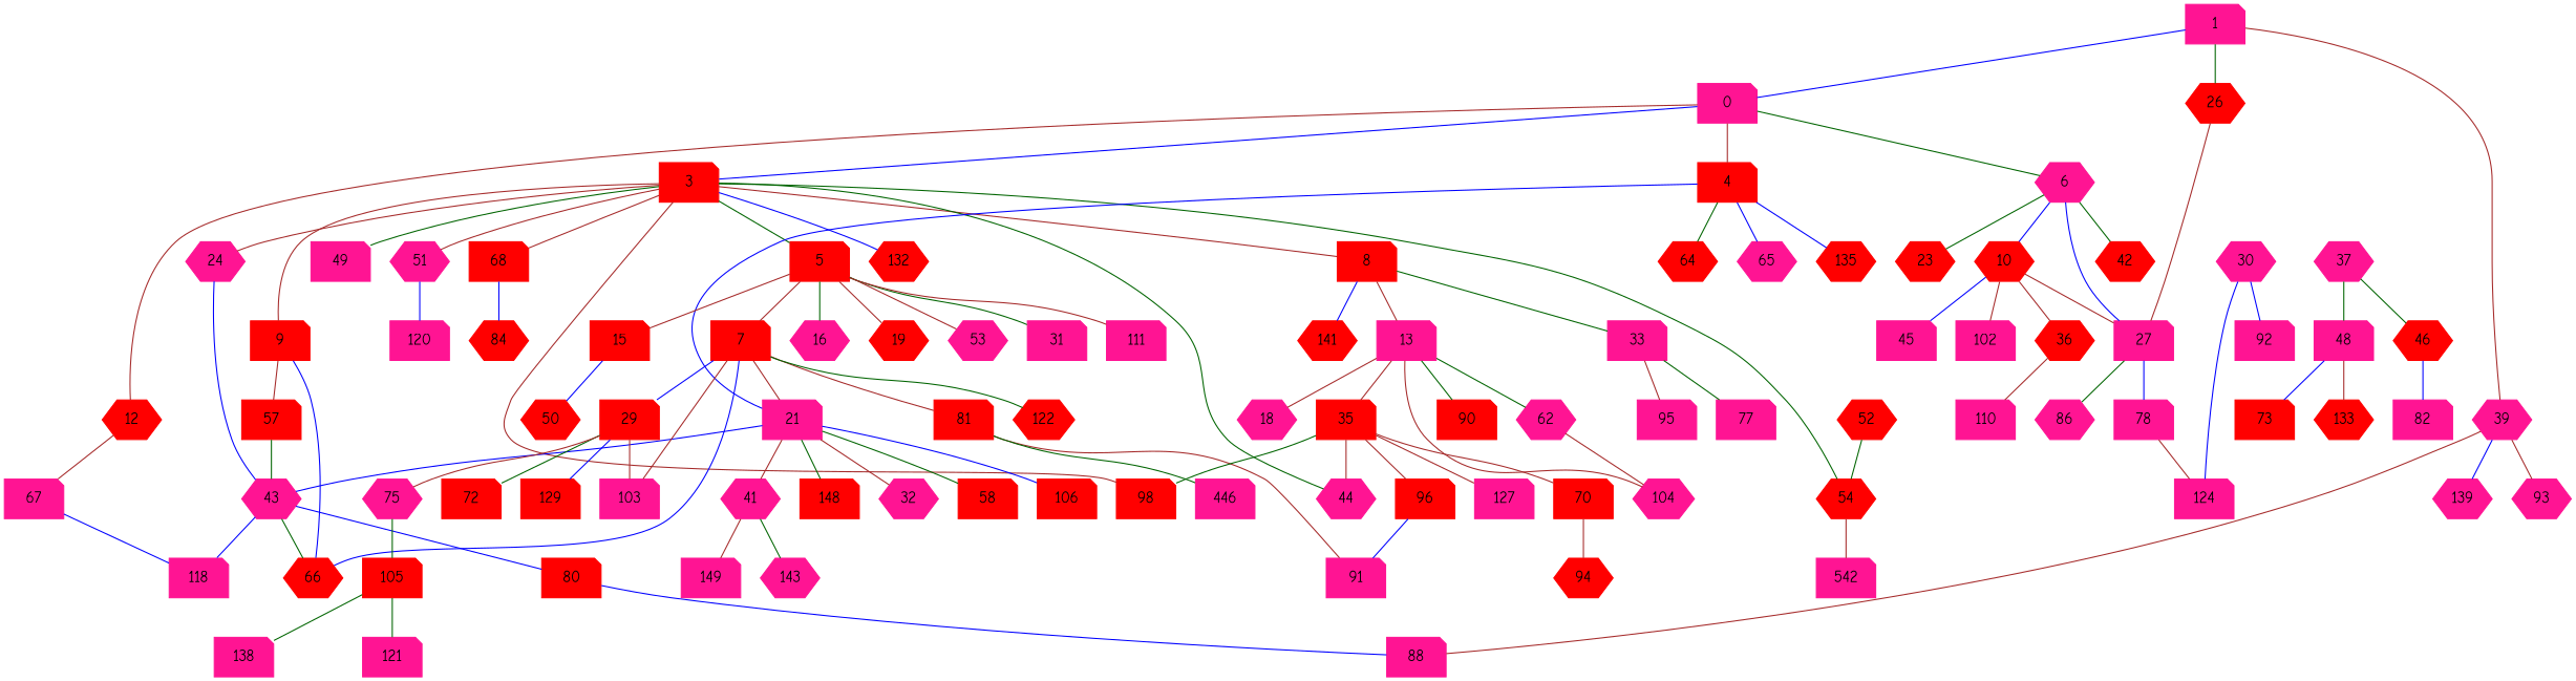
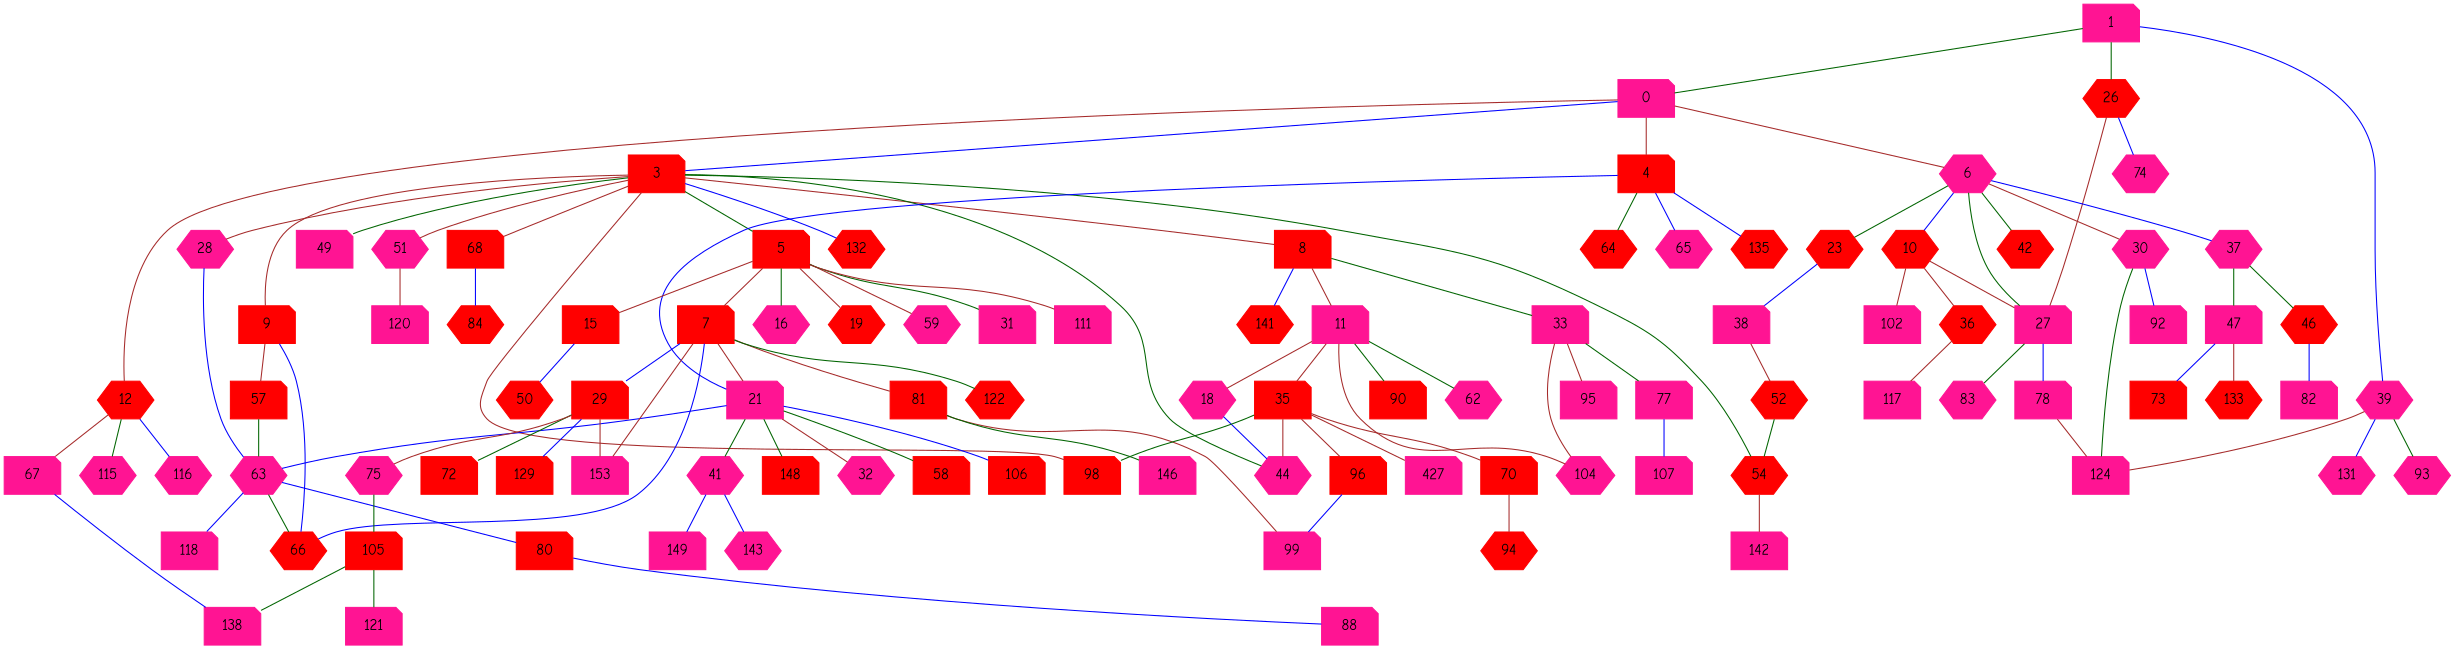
  graph {
    fontname="Comic Neue"
    node [color=deeppink fontname="Comic Neue" shape=note style=filled]
    edge [color=brown fontname="Comic Neue"]
    1 [super="+100"]
    n2 [label=0]
    26 [color=red shape=hexagon]
    39 [shape=hexagon super="+101"]
    3 [color=red super="+25"]
    4 [color=red super="+49"]
    6 [shape=hexagon super="+17"]
    12 [color=red shape=hexagon super="+31"]
    27 [super="+55"]
+   74 [shape=hexagon]
    88
    93 [shape=hexagon]
-   139 [shape=hexagon]
+   139 [shape=hexagon label=131]
    5 [color=red super="+13"]
    8 [color=red super="+24"]
    9 [color=red super="+22"]
-   28 [shape=hexagon super="+125" label=24]
+   28 [shape=hexagon super="+125"]
    n18 [label=49]
    44 [shape=hexagon super="+119"]
    51 [shape=hexagon super="+87"]
    54 [color=red shape=hexagon super="+69"]
    68 [color=red]
    98 [color=red super="+114"]
    132 [color=red shape=hexagon]
    21 [super="+34"]
    64 [color=red shape=hexagon]
    65 [shape=hexagon super="+136"]
    135 [color=red shape=hexagon]
    10 [color=red shape=hexagon super="+56"]
    23 [color=red shape=hexagon super="+147"]
    30 [shape=hexagon super="+60"]
    37 [shape=hexagon super="+134"]
    42 [color=red shape=hexagon]
    67 [super="+89"]
+   115 [shape=hexagon]
+   116 [shape=hexagon]
    7 [color=red super="+20"]
    15 [color=red]
    16 [shape=hexagon]
    19 [color=red shape=hexagon]
-   53 [shape=hexagon]
+   53 [shape=hexagon label=59]
    n42 [label=31 super="+85"]
    111
-   11 [super="+14" label=13]
+   11 [super="+14"]
    33
    141 [color=red shape=hexagon]
    66 [color=red shape=hexagon super="+123"]
    57 [color=red]
-   63 [shape=hexagon super="+126" label=43]
+   63 [shape=hexagon super="+126"]
    120
-   142 [label=542]
+   142
    84 [color=red shape=hexagon]
    32 [shape=hexagon]
    41 [shape=hexagon super="+47"]
    58 [color=red]
    106 [color=red]
    148 [color=red]
    29 [color=red super="+71"]
    81 [color=red super="+144"]
-   103
+   103 [label=153]
    122 [color=red shape=hexagon]
    50 [color=red shape=hexagon super="+86"]
    36 [color=red shape=hexagon super="+112"]
-   45 [super="+109"]
    102
+   38
    78 [super="+128"]
-   83 [shape=hexagon super="+108" label=86]
+   83 [shape=hexagon super="+108"]
    92 [super="+97"]
    124
    46 [color=red shape=hexagon super="+79"]
-   48 [super="+113"]
+   48 [super="+113" label=47]
    72 [color=red]
    75 [shape=hexagon]
    129 [color=red]
-   99 [super="+130" label=91]
-   146 [label=446]
+   99 [super="+130"]
+   146
    18 [shape=hexagon super="+43"]
    35 [color=red super="+59"]
    62 [shape=hexagon super="+91"]
    90 [color=red]
    104 [shape=hexagon]
    77 [super="+131"]
    95
-   117 [label=110]
+   117
    70 [color=red super="+76"]
    96 [color=red]
-   127
+   127 [label=427]
    138
    143 [shape=hexagon]
    149
    80 [color=red]
    118
    52 [color=red shape=hexagon super="+140"]
    105 [color=red super="+110"]
+   107
    94 [color=red shape=hexagon super="+145"]
    82
    73 [color=red super="+137"]
    133 [color=red shape=hexagon]
    121
-   1 -- n2 [color=blue]
+   1 -- n2 [color=darkgreen]
    1 -- 26 [color=darkgreen]
-   1 -- 39
+   1 -- 39 [color=blue]
    n2 -- 3 [color=blue]
    n2 -- 4
-   n2 -- 6 [color=darkgreen]
+   n2 -- 6
    n2 -- 12
    26 -- 27
-   39 -- 88
-   39 -- 93
+   26 -- 74 [color=blue]
+   39 -- 124
+   39 -- 93 [color=darkgreen]
    39 -- 139 [color=blue]
    3 -- 5 [color=darkgreen]
    3 -- 8
    3 -- 9
    3 -- 28
    3 -- n18 [color=darkgreen]
    3 -- 44 [color=darkgreen]
    3 -- 51
    3 -- 54 [color=darkgreen]
    3 -- 68
    3 -- 98
    3 -- 132 [color=blue]
    4 -- 21 [color=blue]
    4 -- 64 [color=darkgreen]
    4 -- 65 [color=blue]
    4 -- 135 [color=blue]
-   6 -- 27 [color=blue]
+   6 -- 27 [color=darkgreen]
    6 -- 10 [color=blue]
    6 -- 23 [color=darkgreen]
+   6 -- 30
+   6 -- 37 [color=blue]
    6 -- 42 [color=darkgreen]
    12 -- 67
+   12 -- 115 [color=darkgreen]
+   12 -- 116 [color=blue]
    27 -- 78 [color=blue]
    27 -- 83 [color=darkgreen]
    5 -- 7
    5 -- 15
    5 -- 16 [color=darkgreen]
    5 -- 19
    5 -- 53
    5 -- n42 [color=darkgreen]
    5 -- 111
    8 -- 11
    8 -- 33 [color=darkgreen]
    8 -- 141 [color=blue]
    9 -- 66 [color=blue]
    9 -- 57
    28 -- 63 [color=blue]
-   51 -- 120 [color=blue]
+   51 -- 120
    54 -- 142
    68 -- 84 [color=blue]
    21 -- 63 [color=blue weight=2]
    21 -- 32
-   21 -- 41
+   21 -- 41 [color=darkgreen]
    21 -- 58 [color=darkgreen]
    21 -- 106 [color=blue]
    21 -- 148 [color=darkgreen]
    10 -- 27
    10 -- 36
-   10 -- 45 [color=blue weight=2]
    10 -- 102
+   23 -- 38 [color=blue]
    30 -- 92 [color=blue]
-   30 -- 124 [color=blue]
+   30 -- 124 [color=darkgreen]
    37 -- 46 [color=darkgreen]
    37 -- 48 [color=darkgreen]
-   67 -- 118 [color=blue]
+   67 -- 138 [color=blue]
    7 -- 21
    7 -- 66 [color=blue]
    7 -- 29 [color=blue]
    7 -- 81
    7 -- 103
    7 -- 122 [color=darkgreen]
    15 -- 50 [color=blue]
    11 -- 18
    11 -- 35
    11 -- 62 [color=darkgreen]
    11 -- 90 [color=darkgreen]
    11 -- 104
    33 -- 77 [color=darkgreen]
    33 -- 95
    57 -- 63 [color=darkgreen]
    63 -- 66 [color=darkgreen]
    63 -- 80 [color=blue]
    63 -- 118 [color=blue]
-   41 -- 143 [color=darkgreen]
-   41 -- 149
+   41 -- 143 [color=blue]
+   41 -- 149 [color=blue]
    29 -- 103
    29 -- 72 [color=darkgreen]
    29 -- 75
    29 -- 129 [color=blue]
    81 -- 99
    81 -- 146 [color=darkgreen]
    36 -- 117
+   38 -- 52
    78 -- 124
    46 -- 82 [color=blue]
    48 -- 73 [color=blue]
    48 -- 133
    75 -- 105 [color=darkgreen]
+   18 -- 44 [color=blue]
    35 -- 44
    35 -- 98 [color=darkgreen]
    35 -- 70
    35 -- 96
    35 -- 127
-   62 -- 104
+   33 -- 104
+   77 -- 107 [color=blue]
    70 -- 94
    96 -- 99 [color=blue]
    80 -- 88 [color=blue]
    52 -- 54 [color=darkgreen]
    105 -- 138 [color=darkgreen]
    105 -- 121 [color=darkgreen]
  }
